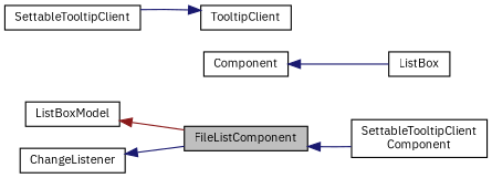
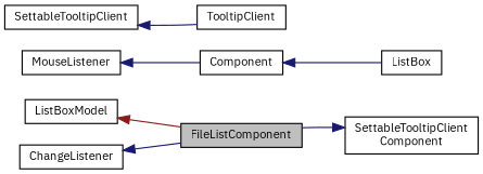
  digraph {
    fontname="IBM Plex Sans"
    rankdir=LR
    node [color=black fontname="IBM Plex Sans" fontsize=10 shape=record]
    edge [color=midnightblue dir=back fontname="IBM Plex Sans" fontsize=10 labelfontname=Helvetica labelfontsize=10 style=solid]
    n1 [fillcolor=grey75 fontcolor=black height=0.2 label=FileListComponent style=filled width=0.4]
    n2 [height=0.2 label=ListBox width=0.4]
    n3 [height=0.2 label=Component width=0.4]
+   n4 [height=0.2 label=MouseListener width=0.4]
    n5 [height=0.2 label=SettableTooltipClient width=0.4]
    n6 [height=0.2 label=TooltipClient width=0.4]
    n7 [height=0.2 label="SettableTooltipClient\lComponent" width=0.4]
    n8 [height=0.2 label=ListBoxModel width=0.4]
    n9 [height=0.2 label=ChangeListener width=0.4]
    n3 -> n2
-   n6 -> n5
-   n1 -> n7
+   n4 -> n3
+   n5 -> n6
+   n7 -> n1
    n8 -> n1 [color=firebrick4]
    n9 -> n1
  }
